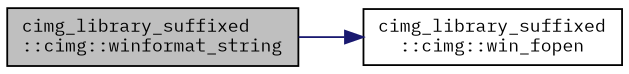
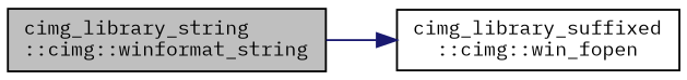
  digraph {
    rankdir=LR
    fontname="IBM Plex Mono"
    node [color=black fontname="IBM Plex Mono" fontsize=10 shape=record style=filled]
-   n1 [fillcolor=grey75 fontcolor=black height=0.2 label="cimg_library_suffixed\l::cimg::winformat_string" width=0.4]
+   n1 [fillcolor=grey75 fontcolor=black height=0.2 label="cimg_library_string\l::cimg::winformat_string" width=0.4]
    n2 [fillcolor=white height=0.2 label="cimg_library_suffixed\l::cimg::win_fopen" width=0.4]
    n1 -> n2 [color=midnightblue fontname="IBM Plex Mono" fontsize=10 labelfontname=Helvetica labelfontsize=10 style=solid]
  }
